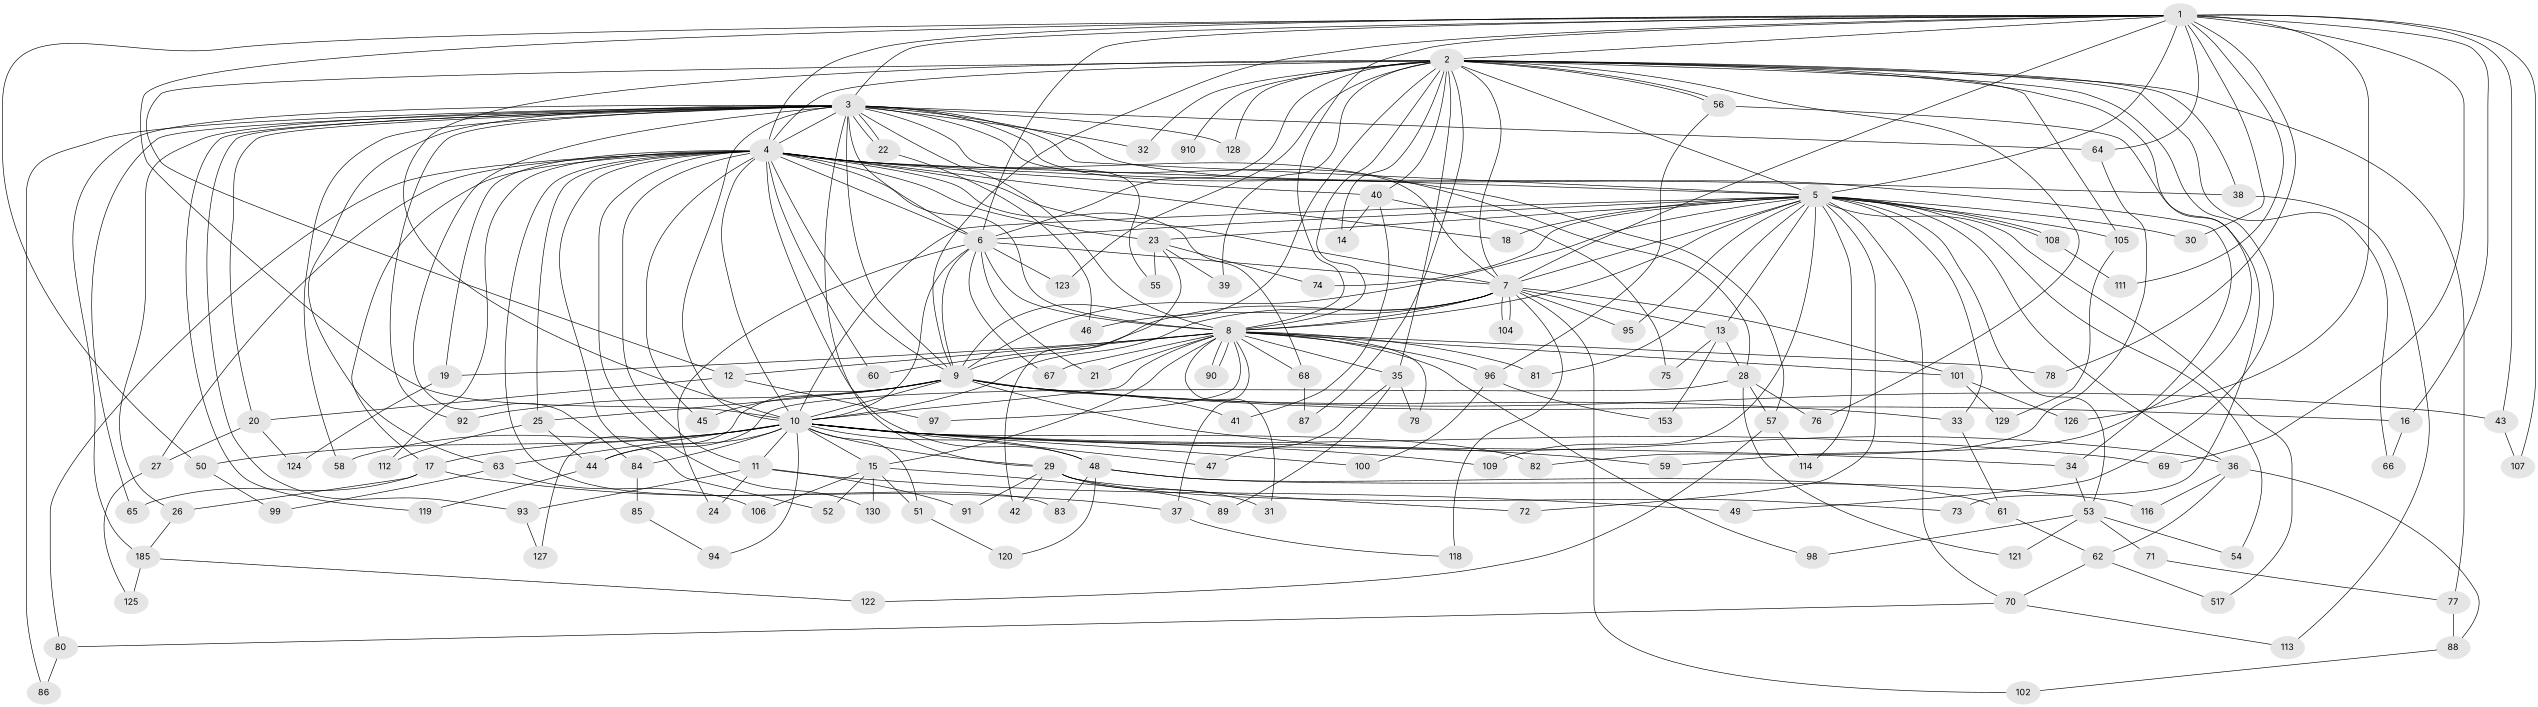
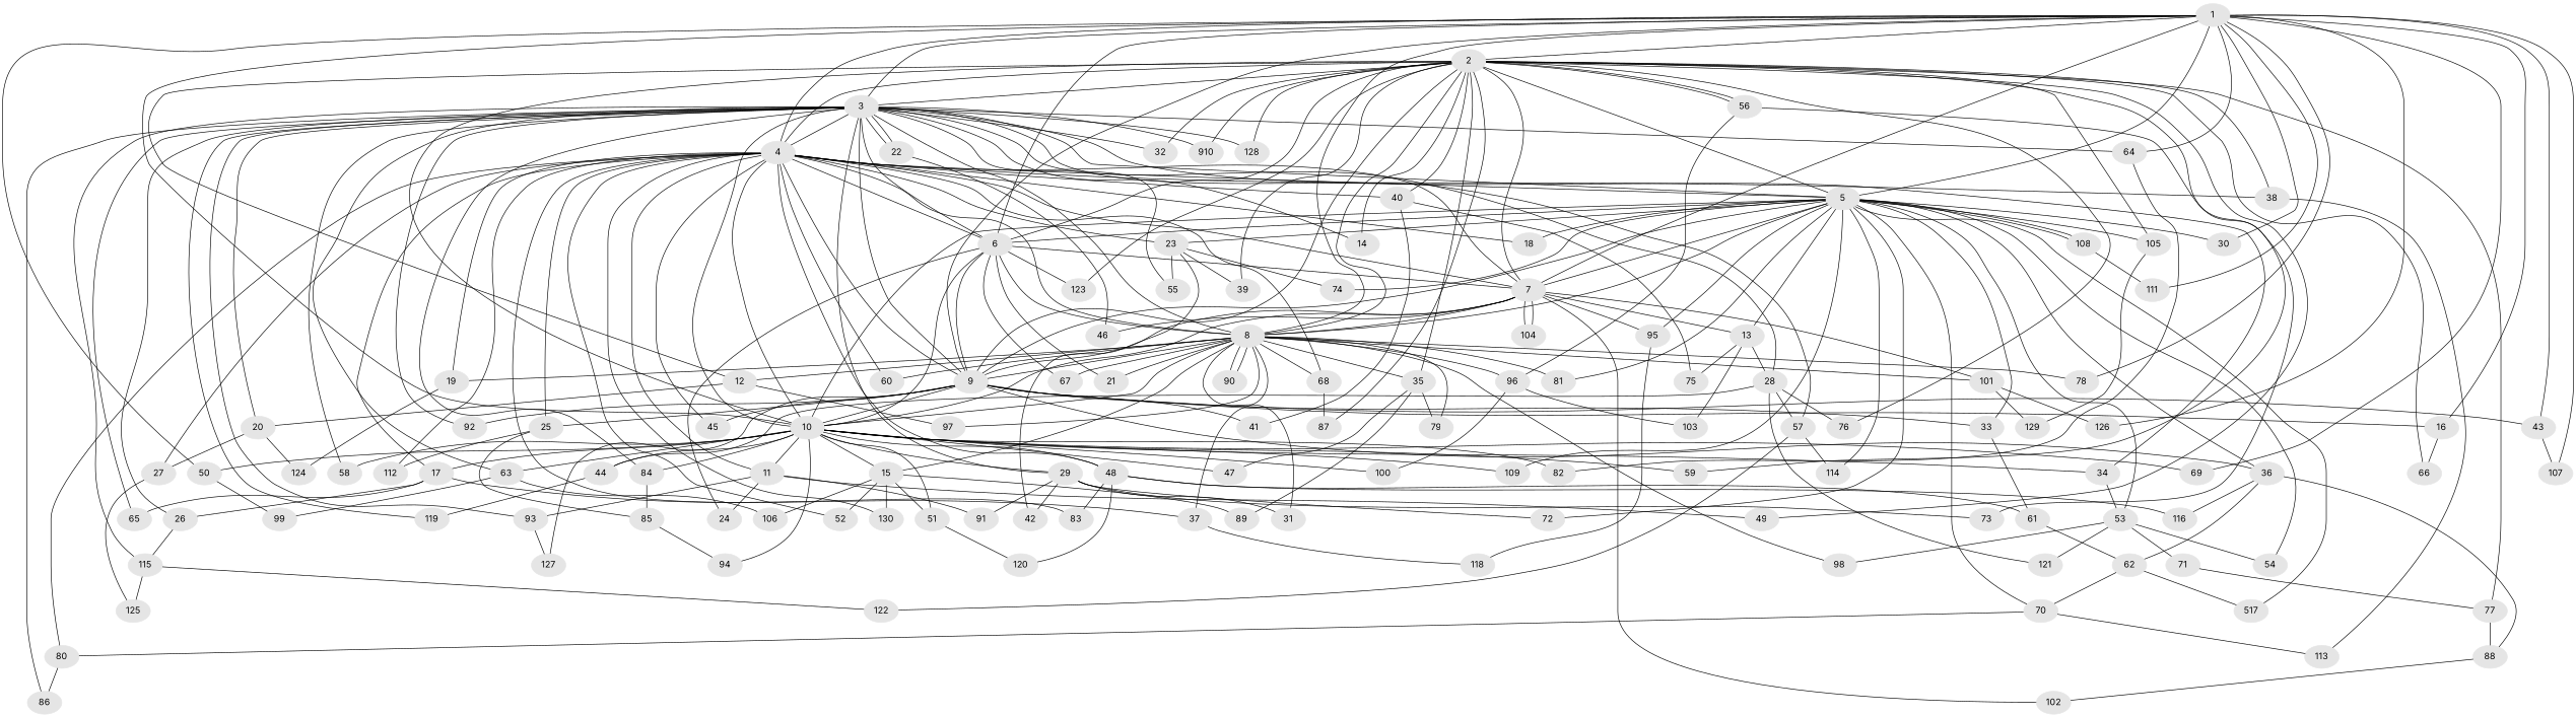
  graph {
    fontname=Inter
    node [color=gray90 fontname=Inter style=filled]
    edge [fontname=Inter]
    1
    2
    3
    4
    5
    6
    7
    8
    9
    10
    16
    30
    43
    50
    64
    69
    78
    107
    111
    126
    12
    14
    32
    35
    38
    39
    40
    49
    56
    59
    66
    76
    77
    87
    105
    n36 [label=910]
    123
    128
    20
    22
    26
    29
    34
    55
    57
    58
    63
    65
    84
    86
    92
    93
-   115 [label=185]
+   115
    119
    11
    17
    18
    19
    23
    25
    27
    28
    45
    48
    52
    60
    68
    80
    83
    112
    130
    13
    33
    36
    53
    54
    70
    72
    74
    81
    95
    108
    109
    114
    n85 [label=517]
    21
    24
    67
    46
    101
    102
    104
    118
    15
    31
    37
    79
    90
    96
    97
    98
    41
    127
    44
    47
    51
    82
    94
    100
    99
    89
    113
    75
    73
    71
    88
    129
    124
    91
    42
    122
    106
    85
    125
    121
    61
    116
    120
-   103 [label=153]
+   103
    62
    1 -- 2
    1 -- 3
    1 -- 4
    1 -- 5
    1 -- 6
    1 -- 7
    1 -- 8
    1 -- 9
    1 -- 10
    1 -- 16
    1 -- 30
    1 -- 43
    1 -- 50
    1 -- 64
    1 -- 69
    1 -- 78
    1 -- 107
    1 -- 111
    1 -- 126
+   2 -- 3
    2 -- 4
    2 -- 5
    2 -- 6
    2 -- 7
    2 -- 8
    2 -- 9
    2 -- 10
    2 -- 12
    2 -- 14
    2 -- 32
    2 -- 35
    2 -- 38
    2 -- 39
    2 -- 40
    2 -- 49
    2 -- 56
    2 -- 56
    2 -- 59
    2 -- 66
    2 -- 76
    2 -- 77
    2 -- 87
    2 -- 105
    2 -- n36
    2 -- 123
    2 -- 128
    3 -- 4
    3 -- 5
    3 -- 6
    3 -- 7
    3 -- 8
    3 -- 9
    3 -- 10
    3 -- 64
-   40 -- 14
+   3 -- 14
    3 -- 32
+   3 -- n36
    3 -- 128
    3 -- 20
    3 -- 22
    3 -- 22
    3 -- 26
    3 -- 29
    3 -- 34
    3 -- 55
    3 -- 57
    3 -- 58
    3 -- 63
    3 -- 65
    3 -- 84
    3 -- 86
    3 -- 92
    3 -- 93
    3 -- 115
    3 -- 119
    4 -- 5
    4 -- 6
    4 -- 7
    4 -- 8
    4 -- 9
    4 -- 10
    4 -- 38
    4 -- 40
    4 -- 11
    4 -- 17
    4 -- 18
    4 -- 19
    4 -- 23
    4 -- 25
    4 -- 27
    4 -- 28
    4 -- 45
    4 -- 48
    4 -- 52
    4 -- 60
    4 -- 68
    4 -- 80
    4 -- 83
    4 -- 112
    4 -- 130
    5 -- 6
    5 -- 7
    5 -- 8
    5 -- 9
    5 -- 10
    5 -- 30
    5 -- 105
    5 -- 18
    5 -- 23
    5 -- 13
    5 -- 33
    5 -- 36
    5 -- 53
    5 -- 54
    5 -- 70
    5 -- 72
    5 -- 74
    5 -- 81
    5 -- 95
    5 -- 108
    5 -- 108
    5 -- 109
    5 -- 114
    5 -- n85
    6 -- 7
    6 -- 8
    6 -- 9
    6 -- 10
    6 -- 123
    6 -- 21
    6 -- 24
    6 -- 67
    7 -- 8
    7 -- 9
    7 -- 10
    7 -- 13
    7 -- 95
    7 -- 46
    7 -- 101
    7 -- 102
    7 -- 104
    7 -- 104
-   7 -- 118
+   95 -- 118
+   8 -- 9
    8 -- 10
    8 -- 78
    8 -- 12
    8 -- 35
    8 -- 19
    8 -- 60
    8 -- 68
    8 -- 81
    8 -- 21
    8 -- 67
    8 -- 101
    8 -- 15
    8 -- 31
    8 -- 37
    8 -- 79
    8 -- 90
    8 -- 90
    8 -- 96
    8 -- 97
    8 -- 98
    9 -- 10
    9 -- 16
    9 -- 43
    9 -- 92
    9 -- 25
    9 -- 45
    9 -- 33
    9 -- 36
    9 -- 41
    9 -- 127
    10 -- 50
    10 -- 69
    10 -- 59
    10 -- 29
    10 -- 34
    10 -- 58
    10 -- 63
    10 -- 84
    10 -- 11
    10 -- 17
    10 -- 48
    10 -- 109
    10 -- 15
    10 -- 44
    10 -- 47
    10 -- 51
    10 -- 82
    10 -- 94
    10 -- 100
    16 -- 66
    43 -- 107
    50 -- 99
    64 -- 82
    12 -- 20
    12 -- 97
    35 -- 79
    35 -- 47
    35 -- 89
    38 -- 113
    40 -- 41
    40 -- 75
    56 -- 96
    56 -- 73
    77 -- 88
    105 -- 129
    20 -- 27
    20 -- 124
    22 -- 46
    26 -- 115
    29 -- 72
    29 -- 31
    29 -- 73
    29 -- 91
    29 -- 42
    34 -- 53
    57 -- 114
    57 -- 122
    63 -- 99
    63 -- 106
    84 -- 85
    93 -- 127
    115 -- 122
    115 -- 125
    11 -- 49
    11 -- 93
    11 -- 24
    11 -- 91
    17 -- 26
    17 -- 65
    17 -- 37
    19 -- 124
    23 -- 39
    23 -- 55
    23 -- 74
    23 -- 42
    25 -- 112
-   25 -- 44
+   25 -- 85
    27 -- 125
    28 -- 76
    28 -- 57
    28 -- 44
    28 -- 121
    48 -- 83
    48 -- 61
    48 -- 116
    48 -- 120
    68 -- 87
    80 -- 86
    13 -- 28
    13 -- 75
    13 -- 103
    33 -- 61
    36 -- 88
    36 -- 116
    36 -- 62
    53 -- 54
    53 -- 98
    53 -- 71
    53 -- 121
    70 -- 80
    70 -- 113
    108 -- 111
    101 -- 126
    101 -- 129
    15 -- 52
    15 -- 130
    15 -- 51
    15 -- 89
    15 -- 106
    37 -- 118
    96 -- 100
    96 -- 103
    44 -- 119
    51 -- 120
    71 -- 77
    88 -- 102
    85 -- 94
    61 -- 62
    62 -- 70
    62 -- n85
  }
